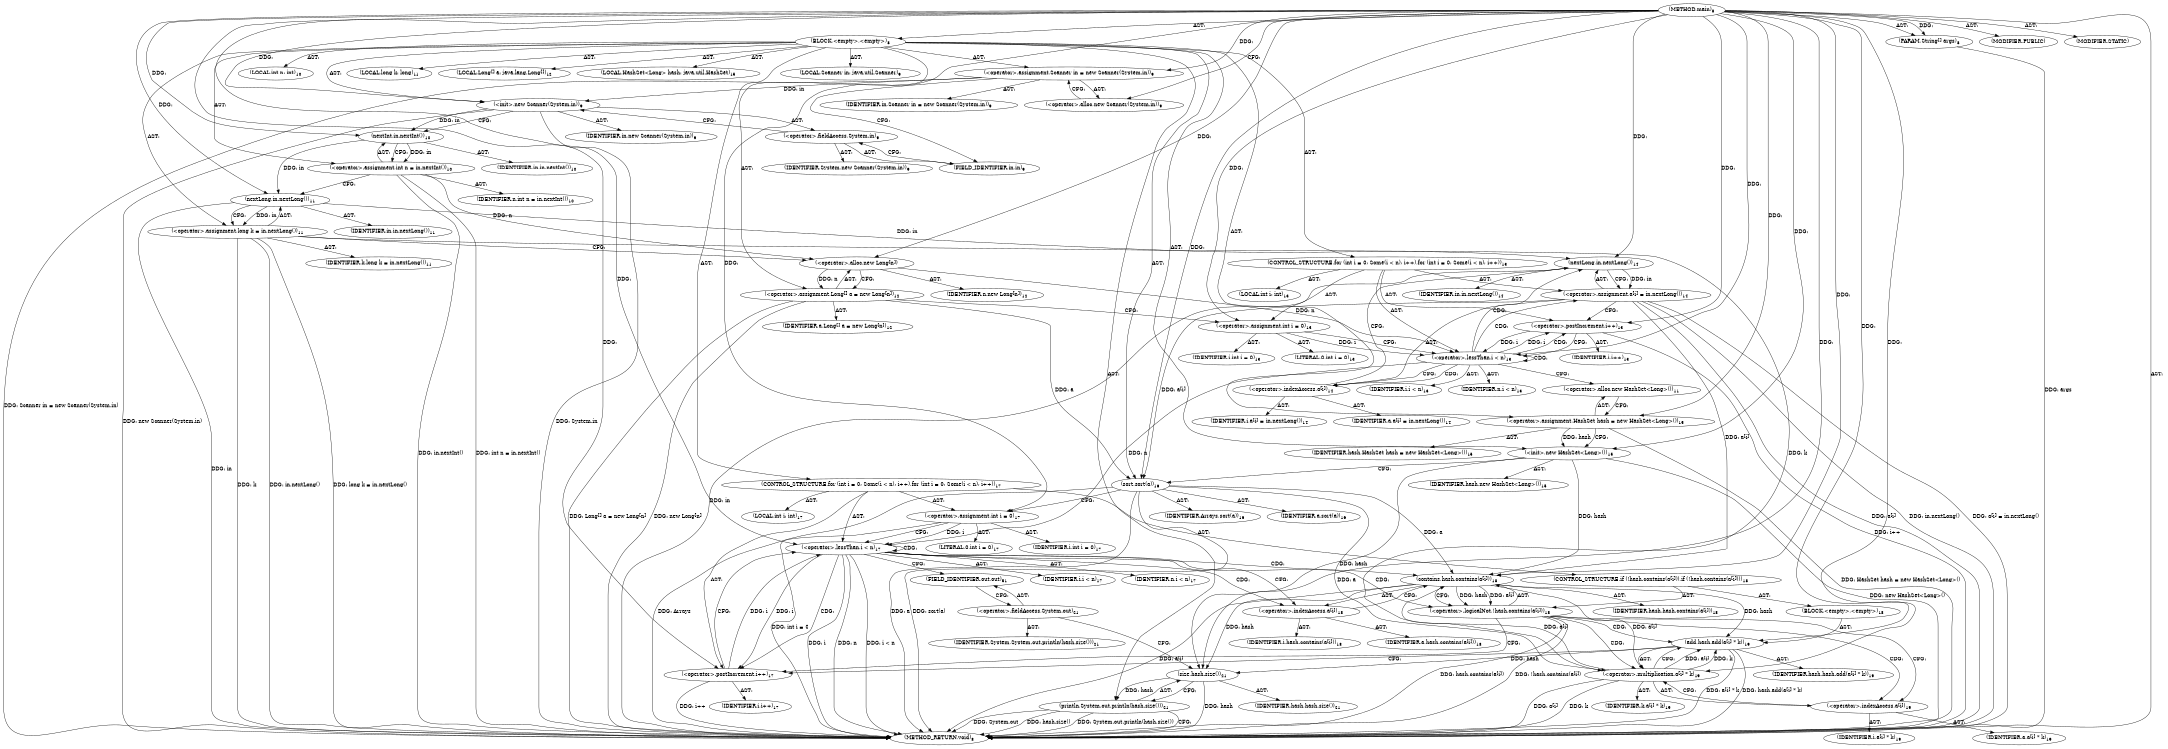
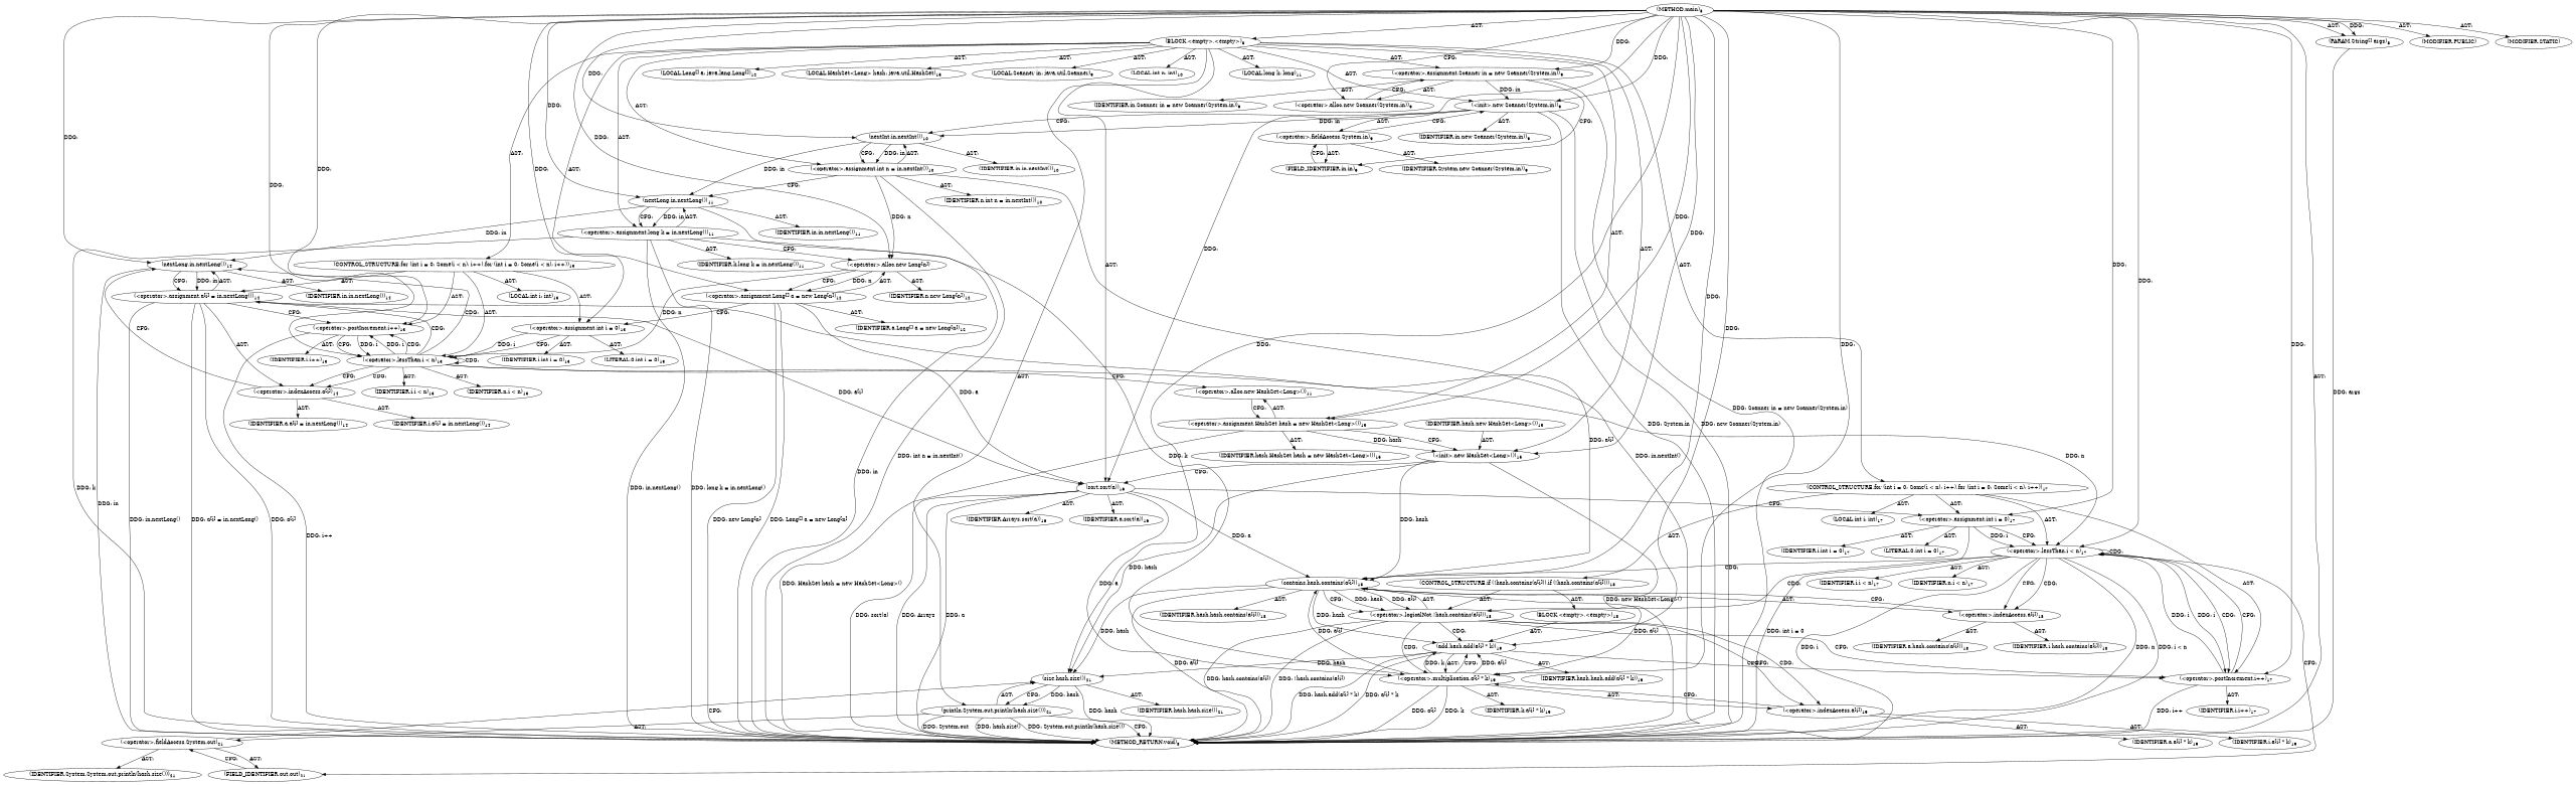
  digraph {
    n1 [label=<(METHOD,main)<SUB>8</SUB>>]
    n2 [label=<(PARAM,String[] args)<SUB>8</SUB>>]
    n3 [label=<(BLOCK,&lt;empty&gt;,&lt;empty&gt;)<SUB>8</SUB>>]
    n4 [label=<(&lt;operator&gt;.assignment,Scanner in = new Scanner(System.in))<SUB>9</SUB>>]
    n5 [label=<(&lt;operator&gt;.alloc,new Scanner(System.in))<SUB>9</SUB>>]
    n6 [label=<(&lt;init&gt;,new Scanner(System.in))<SUB>9</SUB>>]
    n7 [label=<(nextInt,in.nextInt())<SUB>10</SUB>>]
    n8 [label=<(nextLong,in.nextLong())<SUB>11</SUB>>]
    n9 [label=<(&lt;operator&gt;.alloc,new Long[n])>]
    n10 [label=<(&lt;operator&gt;.assignment,int i = 0)<SUB>13</SUB>>]
    n11 [label=<(&lt;operator&gt;.lessThan,i &lt; n)<SUB>13</SUB>>]
    n12 [label=<(&lt;operator&gt;.postIncrement,i++)<SUB>13</SUB>>]
    n13 [label=<(nextLong,in.nextLong())<SUB>14</SUB>>]
    n14 [label=<(&lt;operator&gt;.assignment,HashSet hash = new HashSet&lt;Long&gt;())<SUB>15</SUB>>]
    n15 [label=<(&lt;init&gt;,new HashSet&lt;Long&gt;())<SUB>15</SUB>>]
    n16 [label=<(sort,sort(a))<SUB>16</SUB>>]
    n17 [label=<(&lt;operator&gt;.assignment,int i = 0)<SUB>17</SUB>>]
    n18 [label=<(&lt;operator&gt;.lessThan,i &lt; n)<SUB>17</SUB>>]
    n19 [label=<(&lt;operator&gt;.postIncrement,i++)<SUB>17</SUB>>]
    n20 [label=<(contains,hash.contains(a[i]))<SUB>18</SUB>>]
    n21 [label=<(add,hash.add(a[i] * k))<SUB>19</SUB>>]
    n22 [label=<(&lt;operator&gt;.multiplication,a[i] * k)<SUB>19</SUB>>]
    n23 [label=<(size,hash.size())<SUB>21</SUB>>]
    n24 [label=<(MODIFIER,PUBLIC)>]
    n25 [label=<(MODIFIER,STATIC)>]
    n26 [label=<(METHOD_RETURN,void)<SUB>8</SUB>>]
    n27 [label=<(LOCAL,Scanner in: java.util.Scanner)<SUB>9</SUB>>]
    n28 [label=<(LOCAL,int n: int)<SUB>10</SUB>>]
    n29 [label=<(&lt;operator&gt;.assignment,int n = in.nextInt())<SUB>10</SUB>>]
    n30 [label=<(LOCAL,long k: long)<SUB>11</SUB>>]
    n31 [label=<(&lt;operator&gt;.assignment,long k = in.nextLong())<SUB>11</SUB>>]
    n32 [label=<(LOCAL,Long[] a: java.lang.Long[])<SUB>12</SUB>>]
    n33 [label=<(&lt;operator&gt;.assignment,Long[] a = new Long[n])<SUB>12</SUB>>]
    n34 [label=<(CONTROL_STRUCTURE,for (int i = 0; Some(i &lt; n); i++),for (int i = 0; Some(i &lt; n); i++))<SUB>13</SUB>>]
    n35 [label=<(LOCAL,HashSet&lt;Long&gt; hash: java.util.HashSet)<SUB>15</SUB>>]
    n36 [label=<(CONTROL_STRUCTURE,for (int i = 0; Some(i &lt; n); i++),for (int i = 0; Some(i &lt; n); i++))<SUB>17</SUB>>]
    n37 [label=<(println,System.out.println(hash.size()))<SUB>21</SUB>>]
    n38 [label=<(IDENTIFIER,in,Scanner in = new Scanner(System.in))<SUB>9</SUB>>]
    n39 [label=<(FIELD_IDENTIFIER,in,in)<SUB>9</SUB>>]
    n40 [label=<(IDENTIFIER,in,new Scanner(System.in))<SUB>9</SUB>>]
    n41 [label=<(&lt;operator&gt;.fieldAccess,System.in)<SUB>9</SUB>>]
    n42 [label=<(IDENTIFIER,in,in.nextInt())<SUB>10</SUB>>]
    n43 [label=<(IDENTIFIER,in,in.nextLong())<SUB>11</SUB>>]
    n44 [label=<(IDENTIFIER,n,new Long[n])<SUB>12</SUB>>]
    n45 [label=<(IDENTIFIER,i,int i = 0)<SUB>13</SUB>>]
    n46 [label=<(LITERAL,0,int i = 0)<SUB>13</SUB>>]
    n47 [label=<(&lt;operator&gt;.assignment,a[i] = in.nextLong())<SUB>14</SUB>>]
    n48 [label=<(IDENTIFIER,i,i &lt; n)<SUB>13</SUB>>]
    n49 [label=<(IDENTIFIER,n,i &lt; n)<SUB>13</SUB>>]
    n50 [label=<(&lt;operator&gt;.indexAccess,a[i])<SUB>14</SUB>>]
    n51 [label=<(&lt;operator&gt;.alloc,new HashSet&lt;Long&gt;())<SUB>11</SUB>>]
    n52 [label=<(IDENTIFIER,i,i++)<SUB>13</SUB>>]
    n53 [label=<(IDENTIFIER,in,in.nextLong())<SUB>14</SUB>>]
    n54 [label=<(IDENTIFIER,hash,HashSet hash = new HashSet&lt;Long&gt;())<SUB>15</SUB>>]
    n55 [label=<(IDENTIFIER,hash,new HashSet&lt;Long&gt;())<SUB>15</SUB>>]
    n56 [label=<(IDENTIFIER,Arrays,sort(a))<SUB>16</SUB>>]
    n57 [label=<(IDENTIFIER,a,sort(a))<SUB>16</SUB>>]
    n58 [label=<(IDENTIFIER,i,int i = 0)<SUB>17</SUB>>]
    n59 [label=<(LITERAL,0,int i = 0)<SUB>17</SUB>>]
    n60 [label=<(IDENTIFIER,i,i &lt; n)<SUB>17</SUB>>]
    n61 [label=<(IDENTIFIER,n,i &lt; n)<SUB>17</SUB>>]
    n62 [label=<(&lt;operator&gt;.logicalNot,!hash.contains(a[i]))<SUB>18</SUB>>]
    n63 [label=<(&lt;operator&gt;.indexAccess,a[i])<SUB>18</SUB>>]
-   n64 [label=<(FIELD_IDENTIFIER,out,out)<SUB>51</SUB>>]
+   n64 [label=<(FIELD_IDENTIFIER,out,out)<SUB>21</SUB>>]
    n65 [label=<(IDENTIFIER,i,i++)<SUB>17</SUB>>]
    n66 [label=<(IDENTIFIER,hash,hash.contains(a[i]))<SUB>18</SUB>>]
    n67 [label=<(IDENTIFIER,hash,hash.add(a[i] * k))<SUB>19</SUB>>]
    n68 [label=<(&lt;operator&gt;.indexAccess,a[i])<SUB>19</SUB>>]
    n69 [label=<(IDENTIFIER,k,a[i] * k)<SUB>19</SUB>>]
    n70 [label=<(IDENTIFIER,hash,hash.size())<SUB>21</SUB>>]
    n71 [label=<(IDENTIFIER,n,int n = in.nextInt())<SUB>10</SUB>>]
    n72 [label=<(IDENTIFIER,k,long k = in.nextLong())<SUB>11</SUB>>]
    n73 [label=<(IDENTIFIER,a,Long[] a = new Long[n])<SUB>12</SUB>>]
    n74 [label=<(LOCAL,int i: int)<SUB>13</SUB>>]
    n75 [label=<(LOCAL,int i: int)<SUB>17</SUB>>]
    n76 [label=<(CONTROL_STRUCTURE,if (!hash.contains(a[i])),if (!hash.contains(a[i])))<SUB>18</SUB>>]
    n77 [label=<(&lt;operator&gt;.fieldAccess,System.out)<SUB>21</SUB>>]
    n78 [label=<(IDENTIFIER,System,new Scanner(System.in))<SUB>9</SUB>>]
    n79 [label=<(IDENTIFIER,a,a[i] = in.nextLong())<SUB>14</SUB>>]
    n80 [label=<(IDENTIFIER,i,a[i] = in.nextLong())<SUB>14</SUB>>]
    n81 [label=<(BLOCK,&lt;empty&gt;,&lt;empty&gt;)<SUB>18</SUB>>]
    n82 [label=<(IDENTIFIER,a,hash.contains(a[i]))<SUB>18</SUB>>]
    n83 [label=<(IDENTIFIER,i,hash.contains(a[i]))<SUB>18</SUB>>]
    n84 [label=<(IDENTIFIER,a,a[i] * k)<SUB>19</SUB>>]
    n85 [label=<(IDENTIFIER,i,a[i] * k)<SUB>19</SUB>>]
    n86 [label=<(IDENTIFIER,System,System.out.println(hash.size()))<SUB>21</SUB>>]
    n1 -> n2 [label="AST: "]
    n1 -> n2 [label="DDG: "]
    n1 -> n3 [label="AST: "]
    n1 -> n4 [label="DDG: "]
    n1 -> n5 [label="CFG: "]
    n1 -> n6 [label="DDG: "]
    n1 -> n7 [label="DDG: "]
    n1 -> n8 [label="DDG: "]
    n1 -> n9 [label="DDG: "]
    n1 -> n10 [label="DDG: "]
    n1 -> n11 [label="DDG: "]
    n1 -> n12 [label="DDG: "]
    n1 -> n13 [label="DDG: "]
    n1 -> n14 [label="DDG: "]
    n1 -> n15 [label="DDG: "]
    n1 -> n16 [label="DDG: "]
    n1 -> n17 [label="DDG: "]
    n1 -> n18 [label="DDG: "]
    n1 -> n19 [label="DDG: "]
    n1 -> n20 [label="DDG: "]
    n1 -> n21 [label="DDG: "]
    n1 -> n22 [label="DDG: "]
    n1 -> n23 [label="DDG: "]
    n1 -> n24 [label="AST: "]
    n1 -> n25 [label="AST: "]
    n1 -> n26 [label="AST: "]
    n2 -> n26 [label="DDG: args"]
    n3 -> n4 [label="AST: "]
    n3 -> n6 [label="AST: "]
    n3 -> n14 [label="AST: "]
    n3 -> n15 [label="AST: "]
    n3 -> n16 [label="AST: "]
    n3 -> n27 [label="AST: "]
    n3 -> n28 [label="AST: "]
    n3 -> n29 [label="AST: "]
    n3 -> n30 [label="AST: "]
    n3 -> n31 [label="AST: "]
    n3 -> n32 [label="AST: "]
    n3 -> n33 [label="AST: "]
    n3 -> n34 [label="AST: "]
    n3 -> n35 [label="AST: "]
    n3 -> n36 [label="AST: "]
    n3 -> n37 [label="AST: "]
    n4 -> n5 [label="AST: "]
    n4 -> n6 [label="DDG: in"]
    n4 -> n26 [label="DDG: Scanner in = new Scanner(System.in)"]
    n4 -> n38 [label="AST: "]
    n4 -> n39 [label="CFG: "]
    n5 -> n4 [label="CFG: "]
    n6 -> n7 [label="CFG: "]
    n6 -> n7 [label="DDG: in"]
    n6 -> n26 [label="DDG: System.in"]
    n6 -> n26 [label="DDG: new Scanner(System.in)"]
    n6 -> n40 [label="AST: "]
    n6 -> n41 [label="AST: "]
    n7 -> n8 [label="DDG: in"]
    n7 -> n29 [label="CFG: "]
    n7 -> n29 [label="DDG: in"]
    n7 -> n42 [label="AST: "]
    n8 -> n13 [label="DDG: in"]
    n8 -> n26 [label="DDG: in"]
    n8 -> n31 [label="CFG: "]
    n8 -> n31 [label="DDG: in"]
    n8 -> n43 [label="AST: "]
    n9 -> n11 [label="DDG: n"]
    n9 -> n33 [label="CFG: "]
    n9 -> n33 [label="DDG: n"]
    n9 -> n44 [label="AST: "]
    n10 -> n11 [label="CFG: "]
    n10 -> n11 [label="DDG: i"]
    n10 -> n45 [label="AST: "]
    n10 -> n46 [label="AST: "]
    n11 -> n11 [label="CDG: "]
    n11 -> n12 [label="DDG: i"]
    n11 -> n12 [label="CDG: "]
    n11 -> n13 [label="CDG: "]
    n11 -> n18 [label="DDG: n"]
    n11 -> n47 [label="CDG: "]
    n11 -> n48 [label="AST: "]
    n11 -> n49 [label="AST: "]
    n11 -> n50 [label="CFG: "]
    n11 -> n50 [label="CDG: "]
    n11 -> n51 [label="CFG: "]
    n12 -> n11 [label="CFG: "]
    n12 -> n11 [label="DDG: i"]
    n12 -> n26 [label="DDG: i++"]
    n12 -> n52 [label="AST: "]
    n13 -> n26 [label="DDG: in"]
    n13 -> n47 [label="CFG: "]
    n13 -> n47 [label="DDG: in"]
    n13 -> n53 [label="AST: "]
    n14 -> n15 [label="CFG: "]
    n14 -> n15 [label="DDG: hash"]
    n14 -> n26 [label="DDG: HashSet hash = new HashSet&lt;Long&gt;()"]
    n14 -> n51 [label="AST: "]
    n14 -> n54 [label="AST: "]
    n15 -> n16 [label="CFG: "]
    n15 -> n20 [label="DDG: hash"]
    n15 -> n23 [label="DDG: hash"]
    n15 -> n26 [label="DDG: new HashSet&lt;Long&gt;()"]
-   n15 -> n55 [label="AST: "]
+   n55 -> n15 [label="AST: "]
    n16 -> n17 [label="CFG: "]
    n16 -> n20 [label="DDG: a"]
    n16 -> n22 [label="DDG: a"]
    n16 -> n26 [label="DDG: a"]
    n16 -> n26 [label="DDG: sort(a)"]
    n16 -> n26 [label="DDG: Arrays"]
    n16 -> n56 [label="AST: "]
    n16 -> n57 [label="AST: "]
    n17 -> n18 [label="CFG: "]
    n17 -> n18 [label="DDG: i"]
    n17 -> n26 [label="DDG: int i = 0"]
    n17 -> n58 [label="AST: "]
    n17 -> n59 [label="AST: "]
    n18 -> n18 [label="CDG: "]
    n18 -> n19 [label="DDG: i"]
    n18 -> n19 [label="CDG: "]
    n18 -> n20 [label="CDG: "]
    n18 -> n26 [label="DDG: i"]
    n18 -> n26 [label="DDG: n"]
    n18 -> n26 [label="DDG: i &lt; n"]
    n18 -> n60 [label="AST: "]
    n18 -> n61 [label="AST: "]
    n18 -> n62 [label="CDG: "]
    n18 -> n63 [label="CFG: "]
    n18 -> n63 [label="CDG: "]
    n18 -> n64 [label="CFG: "]
    n19 -> n18 [label="CFG: "]
    n19 -> n18 [label="DDG: i"]
    n19 -> n26 [label="DDG: i++"]
    n19 -> n65 [label="AST: "]
    n20 -> n21 [label="DDG: hash"]
    n20 -> n22 [label="DDG: a[i]"]
    n20 -> n23 [label="DDG: hash"]
    n20 -> n26 [label="DDG: a[i]"]
    n20 -> n62 [label="CFG: "]
    n20 -> n62 [label="DDG: hash"]
    n20 -> n62 [label="DDG: a[i]"]
    n20 -> n63 [label="AST: "]
    n20 -> n66 [label="AST: "]
    n21 -> n19 [label="CFG: "]
    n21 -> n22 [label="AST: "]
    n21 -> n23 [label="DDG: hash"]
    n21 -> n26 [label="DDG: a[i] * k"]
    n21 -> n26 [label="DDG: hash.add(a[i] * k)"]
    n21 -> n67 [label="AST: "]
    n22 -> n20 [label="DDG: a[i]"]
    n22 -> n21 [label="CFG: "]
    n22 -> n21 [label="DDG: a[i]"]
    n22 -> n21 [label="DDG: k"]
    n22 -> n26 [label="DDG: a[i]"]
    n22 -> n26 [label="DDG: k"]
    n22 -> n68 [label="AST: "]
    n22 -> n69 [label="AST: "]
    n23 -> n26 [label="DDG: hash"]
    n23 -> n37 [label="CFG: "]
    n23 -> n37 [label="DDG: hash"]
    n23 -> n70 [label="AST: "]
    n29 -> n7 [label="AST: "]
    n29 -> n8 [label="CFG: "]
    n29 -> n9 [label="DDG: n"]
    n29 -> n26 [label="DDG: in.nextInt()"]
    n29 -> n26 [label="DDG: int n = in.nextInt()"]
    n29 -> n71 [label="AST: "]
    n31 -> n8 [label="AST: "]
    n31 -> n9 [label="CFG: "]
    n31 -> n22 [label="DDG: k"]
    n31 -> n26 [label="DDG: k"]
    n31 -> n26 [label="DDG: in.nextLong()"]
    n31 -> n26 [label="DDG: long k = in.nextLong()"]
    n31 -> n72 [label="AST: "]
    n33 -> n9 [label="AST: "]
    n33 -> n10 [label="CFG: "]
    n33 -> n16 [label="DDG: a"]
    n33 -> n26 [label="DDG: new Long[n]"]
    n33 -> n26 [label="DDG: Long[] a = new Long[n]"]
    n33 -> n73 [label="AST: "]
    n34 -> n10 [label="AST: "]
    n34 -> n11 [label="AST: "]
    n34 -> n12 [label="AST: "]
    n34 -> n47 [label="AST: "]
    n34 -> n74 [label="AST: "]
    n36 -> n17 [label="AST: "]
    n36 -> n18 [label="AST: "]
    n36 -> n19 [label="AST: "]
    n36 -> n75 [label="AST: "]
    n36 -> n76 [label="AST: "]
    n37 -> n23 [label="AST: "]
    n37 -> n26 [label="CFG: "]
    n37 -> n26 [label="DDG: System.out"]
    n37 -> n26 [label="DDG: hash.size()"]
    n37 -> n26 [label="DDG: System.out.println(hash.size())"]
+   n37 -> n77 [label="AST: "]
    n39 -> n41 [label="CFG: "]
    n41 -> n6 [label="CFG: "]
    n41 -> n39 [label="AST: "]
    n41 -> n78 [label="AST: "]
    n47 -> n12 [label="CFG: "]
    n47 -> n13 [label="AST: "]
    n47 -> n16 [label="DDG: a[i]"]
    n47 -> n20 [label="DDG: a[i]"]
    n47 -> n26 [label="DDG: a[i]"]
    n47 -> n26 [label="DDG: in.nextLong()"]
    n47 -> n26 [label="DDG: a[i] = in.nextLong()"]
    n47 -> n50 [label="AST: "]
    n50 -> n13 [label="CFG: "]
    n50 -> n79 [label="AST: "]
    n50 -> n80 [label="AST: "]
    n51 -> n14 [label="CFG: "]
    n62 -> n19 [label="CFG: "]
    n62 -> n20 [label="AST: "]
    n62 -> n21 [label="CDG: "]
    n62 -> n22 [label="CDG: "]
    n62 -> n26 [label="DDG: hash.contains(a[i])"]
    n62 -> n26 [label="DDG: !hash.contains(a[i])"]
    n62 -> n68 [label="CFG: "]
    n62 -> n68 [label="CDG: "]
    n63 -> n20 [label="CFG: "]
    n63 -> n82 [label="AST: "]
    n63 -> n83 [label="AST: "]
    n64 -> n77 [label="CFG: "]
    n68 -> n22 [label="CFG: "]
    n68 -> n84 [label="AST: "]
    n68 -> n85 [label="AST: "]
    n76 -> n62 [label="AST: "]
    n76 -> n81 [label="AST: "]
    n77 -> n23 [label="CFG: "]
    n77 -> n64 [label="AST: "]
    n77 -> n86 [label="AST: "]
    n81 -> n21 [label="AST: "]
  }
